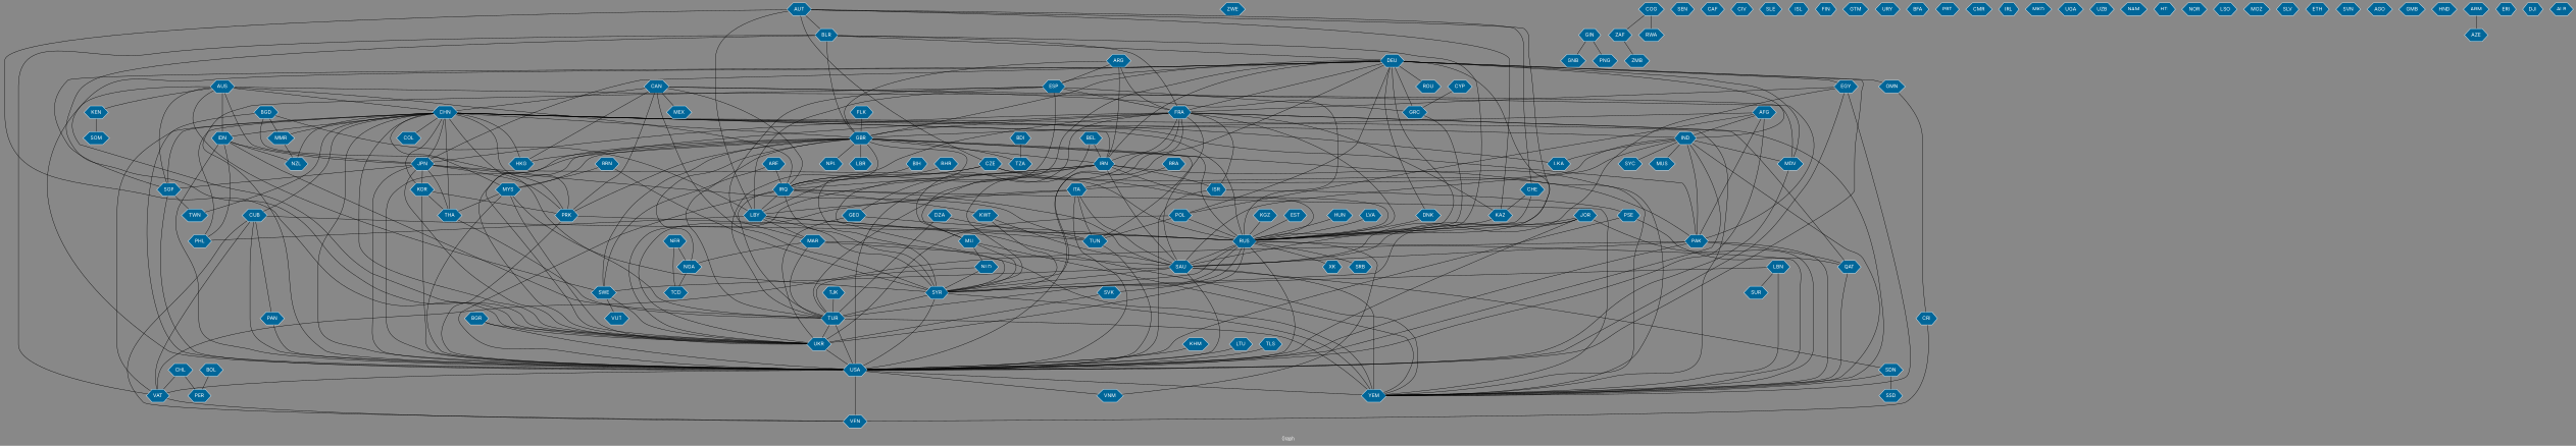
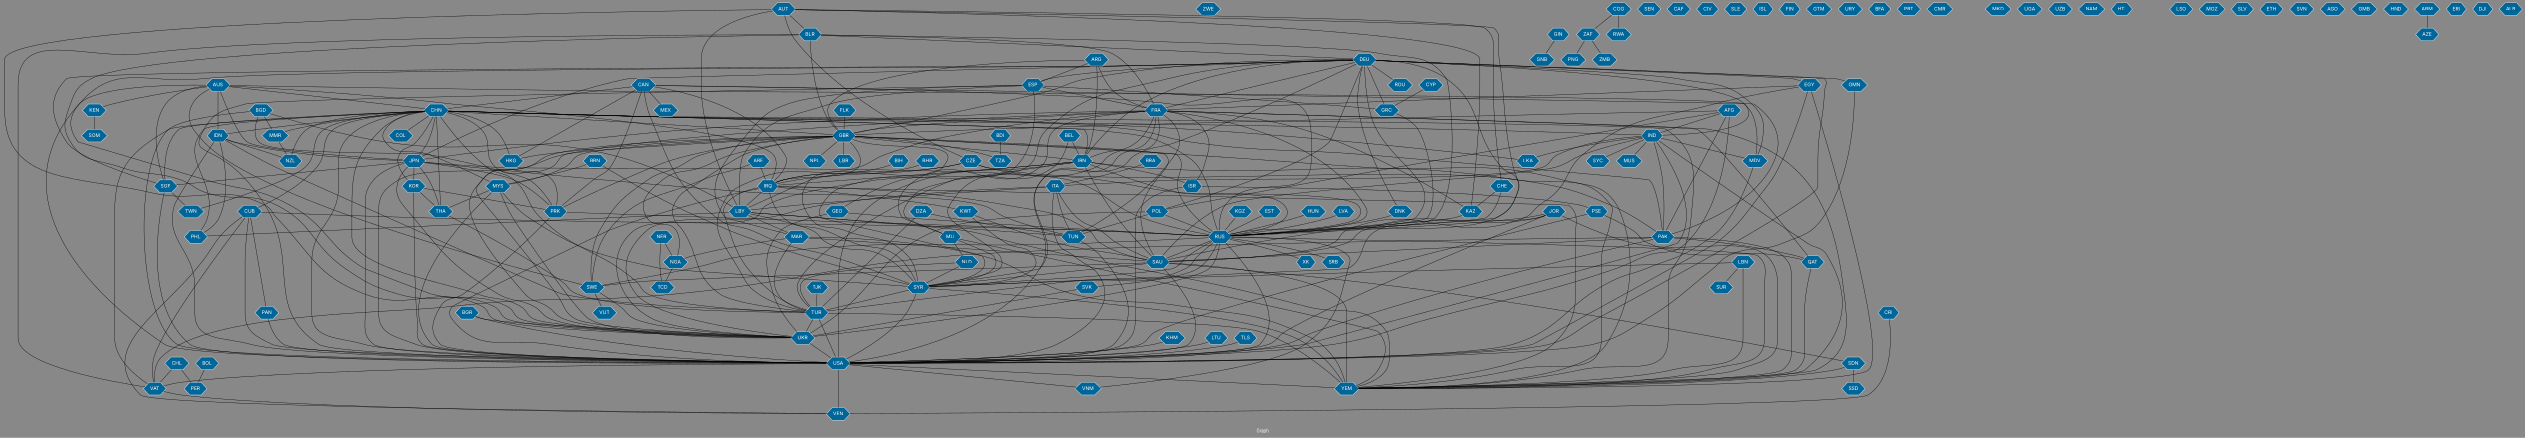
  graph {
    bgcolor="#888888"
    fontcolor=white
    fontname=Inter
    fontsize=12
    label="Graph"
    node [color=white fillcolor="#006699" fontcolor=white fontname=Inter shape=hexagon style=filled]
    edge [arrowhead=open color=black fontcolor=white fontname=Inter fontsize=12 weight=1]
    n1 [label=RUS]
    n2 [label=UKR]
    n3 [label=YEM]
    n4 [label=SAU]
    n5 [label=SWE]
    n6 [label=TUR]
    n7 [label=SYR]
    n8 [label=USA]
    n9 [label=SRB]
    n10 [label=VNM]
    n11 [label=XK]
    n12 [label=SVK]
    n13 [label=SDN]
    n14 [label=VUT]
    n15 [label=VAT]
    n16 [label=VEN]
    n17 [label=SSD]
    n18 [label=GRC]
    n19 [label=IRN]
    n20 [label=ISR]
    n21 [label=IRQ]
    n22 [label=PSE]
    n23 [label=LBY]
    n24 [label=KWT]
    n25 [label=QAT]
    n26 [label=ZWE]
    n27 [label=BRA]
    n28 [label=ITA]
    n29 [label=TUN]
    n30 [label=MYS]
    n31 [label=THA]
    n32 [label=FRA]
    n33 [label=JPN]
    n34 [label=GBR]
    n35 [label=MLI]
    n36 [label=KAZ]
    n37 [label=PRK]
    n38 [label=SGP]
    n39 [label=KOR]
    n40 [label=HKG]
    n41 [label=NGA]
    n42 [label=TZA]
    n43 [label=NPL]
    n44 [label=LBR]
    n45 [label=NLD]
    n46 [label=AFG]
    n47 [label=PAK]
    n48 [label=IND]
    n49 [label=POL]
    n50 [label=MDV]
    n51 [label=LKA]
    n52 [label=SYC]
    n53 [label=MUS]
    n54 [label=DEU]
    n55 [label=ESP]
    n56 [label=EGY]
    n57 [label=OMN]
    n58 [label=ROU]
    n59 [label=DNK]
    n60 [label=GEO]
    n61 [label=MAR]
    n62 [label=TWN]
    n63 [label=CHL]
    n64 [label=PER]
    n65 [label=CHN]
    n66 [label=PHL]
    n67 [label=IDN]
    n68 [label=MMR]
    n69 [label=CUB]
    n70 [label=COL]
    n71 [label=NZL]
    n72 [label=PAN]
    n73 [label=TCD]
    n74 [label=KHM]
    n75 [label=ARE]
    n76 [label=EST]
    n77 [label=GIN]
    n78 [label=PNG]
    n79 [label=GNB]
    n80 [label=CAN]
    n81 [label=MEX]
    n82 [label=AUS]
    n83 [label=KEN]
    n84 [label=SOM]
    n85 [label=COG]
    n86 [label=ZAF]
    n87 [label=RWA]
    n88 [label=ZMB]
    n89 [label=BGD]
    n90 [label=SEN]
    n91 [label=NER]
    n92 [label=FLK]
    n93 [label=ARG]
    n94 [label=BLR]
    n95 [label=LBN]
    n96 [label=SUR]
    n97 [label=CAF]
    n98 [label=CIV]
    n99 [label=SLE]
    n100 [label=BEL]
    n101 [label=BRN]
    n102 [label=ISL]
    n103 [label=HUN]
    n104 [label=FIN]
    n105 [label=GTM]
    n106 [label=URY]
    n107 [label=BFA]
    n108 [label=PRT]
    n109 [label=BIH]
    n110 [label=AUT]
    n111 [label=CZE]
    n112 [label=CHE]
    n113 [label=CMR]
-   n114 [label=IRL]
    n115 [label=LVA]
    n116 [label=MKD]
    n117 [label=BGR]
    n118 [label=UGA]
    n119 [label=TJK]
    n120 [label=UZB]
    n121 [label=NAM]
    n122 [label=HTI]
-   n123 [label=NOR]
    n124 [label=JOR]
    n125 [label=BHR]
    n126 [label=LTU]
    n127 [label=LSO]
    n128 [label=MOZ]
    n129 [label=TLS]
    n130 [label=BDI]
    n131 [label=SLV]
    n132 [label=ETH]
    n133 [label=SVN]
    n134 [label=CRI]
    n135 [label=AGO]
    n136 [label=GMB]
    n137 [label=HND]
    n138 [label=KGZ]
    n139 [label=AZE]
    n140 [label=DZA]
    n141 [label=ERI]
    n142 [label=DJI]
    n143 [label=CYP]
    n144 [label=ARM]
    n145 [label=BOL]
    n146 [label=ALB]
    n1 -- n2 [weight=74]
    n1 -- n3
    n1 -- n4
+   n1 -- n5 [weight=3]
    n1 -- n6 [weight=2]
    n1 -- n7 [weight=4]
    n1 -- n8 [weight=7]
    n1 -- n9
    n1 -- n10
    n1 -- n11
    n1 -- n12
    n2 -- n8 [weight=11]
    n4 -- n3 [weight=81]
    n4 -- n5 [weight=10]
    n4 -- n7
    n4 -- n8 [weight=2]
    n4 -- n13
    n5 -- n2
    n5 -- n14
    n6 -- n2 [weight=4]
    n6 -- n3 [weight=5]
    n6 -- n8 [weight=3]
    n7 -- n3 [weight=4]
    n7 -- n6 [weight=18]
    n7 -- n8 [weight=5]
    n8 -- n3 [weight=7]
    n8 -- n10
    n8 -- n15
    n8 -- n16 [weight=3]
    n12 -- n2
    n13 -- n3 [weight=2]
    n13 -- n17 [weight=13]
    n15 -- n16
    n18 -- n1 [weight=2]
    n19 -- n1 [weight=7]
    n19 -- n2
    n19 -- n3 [weight=22]
    n19 -- n4 [weight=12]
    n19 -- n6 [weight=7]
    n19 -- n8 [weight=35]
    n19 -- n20 [weight=41]
    n19 -- n21 [weight=4]
    n20 -- n8 [weight=23]
    n20 -- n22 [weight=30]
    n21 -- n3 [weight=3]
    n21 -- n4 [weight=2]
    n21 -- n6
    n21 -- n7 [weight=24]
    n21 -- n8 [weight=2]
    n21 -- n23 [weight=2]
    n21 -- n24 [weight=3]
    n22 -- n8 [weight=4]
    n22 -- n25
    n23 -- n3 [weight=3]
    n23 -- n7 [weight=2]
    n23 -- n29 [weight=6]
    n23 -- n61 [weight=2]
    n23 -- n66 [weight=2]
    n24 -- n4
    n24 -- n7
    n25 -- n3
    n27 -- n28 [weight=3]
    n28 -- n2 [weight=2]
    n28 -- n4
    n28 -- n8
    n28 -- n23
    n28 -- n29 [weight=2]
    n29 -- n8
    n30 -- n2
    n30 -- n7 [weight=2]
    n30 -- n8
    n30 -- n31
    n31 -- n6
    n32 -- n1 [weight=7]
    n32 -- n2 [weight=8]
    n32 -- n3 [weight=3]
    n32 -- n6
    n32 -- n7 [weight=3]
    n32 -- n8 [weight=2]
    n32 -- n19 [weight=16]
    n32 -- n20
    n32 -- n25
    n32 -- n29 [weight=4]
    n32 -- n33
    n32 -- n34 [weight=2]
    n32 -- n35 [weight=2]
    n32 -- n36
    n33 -- n1 [weight=3]
    n33 -- n2 [weight=2]
    n33 -- n8 [weight=8]
    n33 -- n29 [weight=2]
    n33 -- n31 [weight=2]
    n33 -- n37 [weight=6]
    n33 -- n38
    n33 -- n39 [weight=10]
    n34 -- n1 [weight=6]
    n34 -- n2 [weight=4]
    n34 -- n3 [weight=3]
    n34 -- n4 [weight=2]
    n34 -- n5 [weight=2]
    n34 -- n6 [weight=11]
    n34 -- n7 [weight=12]
    n34 -- n8 [weight=3]
    n34 -- n19 [weight=11]
    n34 -- n21
    n34 -- n30
    n34 -- n37
    n34 -- n40 [weight=2]
    n34 -- n41
    n34 -- n42
    n34 -- n43 [weight=2]
    n34 -- n44 [weight=2]
    n35 -- n3
    n35 -- n7
    n35 -- n45 [weight=3]
    n36 -- n1 [weight=4]
    n37 -- n1 [weight=3]
    n37 -- n8 [weight=2]
    n38 -- n8
    n38 -- n62 [weight=2]
    n39 -- n8 [weight=8]
    n39 -- n31
    n39 -- n37 [weight=15]
    n41 -- n73 [weight=11]
    n45 -- n6
    n45 -- n7
    n46 -- n8 [weight=10]
    n46 -- n34
    n46 -- n47 [weight=5]
    n46 -- n48
    n46 -- n49
    n47 -- n3 [weight=9]
    n47 -- n4 [weight=10]
    n47 -- n8
    n47 -- n15
    n47 -- n25
    n48 -- n3 [weight=3]
    n48 -- n4
    n48 -- n8 [weight=2]
    n48 -- n28
    n48 -- n47 [weight=2]
    n48 -- n50 [weight=3]
    n48 -- n51 [weight=2]
    n48 -- n52
    n48 -- n53
    n49 -- n1 [weight=2]
    n49 -- n2 [weight=4]
    n49 -- n29 [weight=2]
    n50 -- n8
    n54 -- n1 [weight=14]
    n54 -- n2 [weight=11]
    n54 -- n4
    n54 -- n7 [weight=3]
    n54 -- n8 [weight=4]
    n54 -- n18 [weight=28]
    n54 -- n19 [weight=9]
    n54 -- n32 [weight=17]
    n54 -- n33 [weight=3]
    n54 -- n34
    n54 -- n38
    n54 -- n48
    n54 -- n49
    n54 -- n50
    n54 -- n55 [weight=2]
    n54 -- n56
    n54 -- n57 [weight=2]
    n54 -- n58
    n54 -- n59
    n54 -- n60
    n55 -- n7
    n55 -- n8
    n55 -- n18 [weight=2]
    n55 -- n23
    n55 -- n32 [weight=2]
    n55 -- n61
    n56 -- n3 [weight=6]
    n56 -- n4 [weight=2]
    n56 -- n8
    n56 -- n32
-   n57 -- n134
+   n57 -- n8
    n59 -- n1 [weight=2]
    n60 -- n1 [weight=7]
    n60 -- n2
    n61 -- n3 [weight=4]
    n61 -- n4 [weight=4]
    n61 -- n6 [weight=2]
    n61 -- n41
    n63 -- n15
    n63 -- n64
    n65 -- n1 [weight=9]
    n65 -- n2 [weight=2]
    n65 -- n3 [weight=5]
    n65 -- n6
    n65 -- n8 [weight=12]
    n65 -- n15
    n65 -- n19 [weight=2]
    n65 -- n30
    n65 -- n31 [weight=5]
    n65 -- n33 [weight=31]
    n65 -- n34 [weight=4]
    n65 -- n37 [weight=8]
    n65 -- n38
    n65 -- n39 [weight=13]
    n65 -- n40 [weight=11]
    n65 -- n47
    n65 -- n48 [weight=5]
    n65 -- n51 [weight=9]
    n65 -- n62 [weight=7]
    n65 -- n66 [weight=3]
    n65 -- n67 [weight=6]
    n65 -- n68 [weight=10]
    n65 -- n69
    n65 -- n70 [weight=3]
    n65 -- n71
    n67 -- n6 [weight=2]
    n67 -- n8
    n67 -- n33 [weight=4]
    n67 -- n66
    n67 -- n71
    n68 -- n71
    n69 -- n1
    n69 -- n8 [weight=2]
    n69 -- n15
    n69 -- n16
    n69 -- n72 [weight=2]
    n72 -- n8 [weight=2]
    n74 -- n8 [weight=2]
    n75 -- n5 [weight=2]
    n75 -- n21
    n76 -- n1
-   n77 -- n78
+   n86 -- n78
    n77 -- n79
    n80 -- n1
    n80 -- n7 [weight=6]
    n80 -- n21 [weight=3]
    n80 -- n37 [weight=4]
    n80 -- n40
    n80 -- n47 [weight=3]
    n80 -- n65
    n80 -- n81
    n82 -- n5
    n82 -- n8
    n82 -- n21 [weight=5]
    n82 -- n33 [weight=2]
    n82 -- n38
    n82 -- n50
    n82 -- n65 [weight=5]
    n82 -- n67 [weight=18]
    n82 -- n83
    n83 -- n84 [weight=4]
    n85 -- n86
    n85 -- n87 [weight=2]
    n86 -- n88
    n89 -- n8 [weight=3]
    n89 -- n23 [weight=2]
    n89 -- n37 [weight=4]
    n89 -- n68
    n91 -- n41 [weight=6]
    n91 -- n73 [weight=6]
    n92 -- n34 [weight=2]
    n93 -- n19
    n93 -- n32 [weight=7]
    n93 -- n34 [weight=2]
    n93 -- n55
    n94 -- n1 [weight=3]
    n94 -- n2 [weight=3]
    n94 -- n15
    n94 -- n32
    n94 -- n34
    n94 -- n54
    n95 -- n3
    n95 -- n7
    n95 -- n96
    n100 -- n19 [weight=4]
    n100 -- n35
    n101 -- n7
    n101 -- n30
    n103 -- n1 [weight=5]
    n109 -- n21
    n110 -- n1
    n110 -- n2
    n110 -- n23 [weight=5]
    n110 -- n36 [weight=2]
    n110 -- n94
    n110 -- n111 [weight=3]
    n110 -- n112
    n111 -- n1
    n111 -- n21
    n111 -- n23 [weight=4]
    n111 -- n47
    n112 -- n1
    n112 -- n36
    n115 -- n1 [weight=2]
    n117 -- n2
    n117 -- n8
    n119 -- n6 [weight=4]
    n124 -- n1 [weight=2]
    n124 -- n3
    n124 -- n4
    n124 -- n7 [weight=2]
    n124 -- n8
    n125 -- n21 [weight=2]
    n126 -- n8
    n129 -- n8
    n130 -- n42
    n134 -- n16
    n138 -- n1
    n140 -- n6
    n140 -- n29
    n143 -- n18
    n144 -- n139
    n145 -- n64
  }
